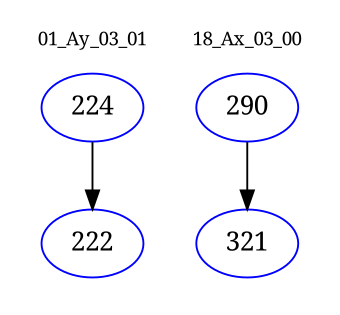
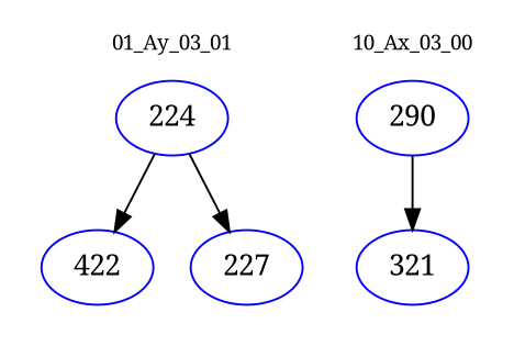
  digraph {
    fontname="Noto Serif"
    node [color=blue fontname="Noto Serif"]
    edge [color=black fontname="Noto Serif"]
    n1 [label=224]
-   n2 [label=222]
+   n2 [label=422]
+   n3 [label=227]
    n4 [label=290]
    n5 [label=321]
    subgraph cluster_1 {
      color=white
      fontsize=10
      label="01_Ay_03_01"
      n1
      n2
+     n3
    }
    subgraph cluster_2 {
      color=white
      fontsize=10
-     label="18_Ax_03_00"
+     label="10_Ax_03_00"
      n4
      n5
    }
    n1 -> n2
+   n1 -> n3
    n4 -> n5
  }
